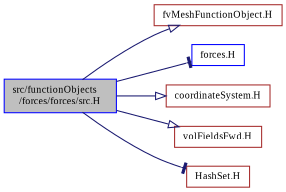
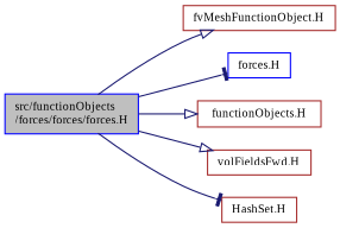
  digraph {
    fontname="Liberation Serif"
    rankdir=LR
    node [color=brown fontname="Liberation Serif" fontsize=10 shape=record]
    edge [arrowhead=onormal color=midnightblue fontname="Liberation Serif" fontsize=10 labelfontname=Helvetica labelfontsize=10 style=solid]
-   n1 [color=blue fillcolor=grey75 fontcolor=black height=0.2 label="src/functionObjects\l/forces/forces/src.H" style=filled width=0.4]
+   n1 [color=blue fillcolor=grey75 fontcolor=black height=0.2 label="src/functionObjects\l/forces/forces/forces.H" style=filled width=0.4]
    n2 [height=0.2 label="fvMeshFunctionObject.H" width=0.4]
    n3 [color=blue height=0.2 label="forces.H" width=0.4]
-   n4 [height=0.2 label="coordinateSystem.H" width=0.4]
+   n4 [height=0.2 label="functionObjects.H" width=0.4]
    n5 [height=0.2 label="volFieldsFwd.H" width=0.4]
    n6 [height=0.2 label="HashSet.H" width=0.4]
    n1 -> n2
    n1 -> n3 [arrowhead=tee]
    n1 -> n4
    n1 -> n5
    n1 -> n6 [arrowhead=tee]
  }
